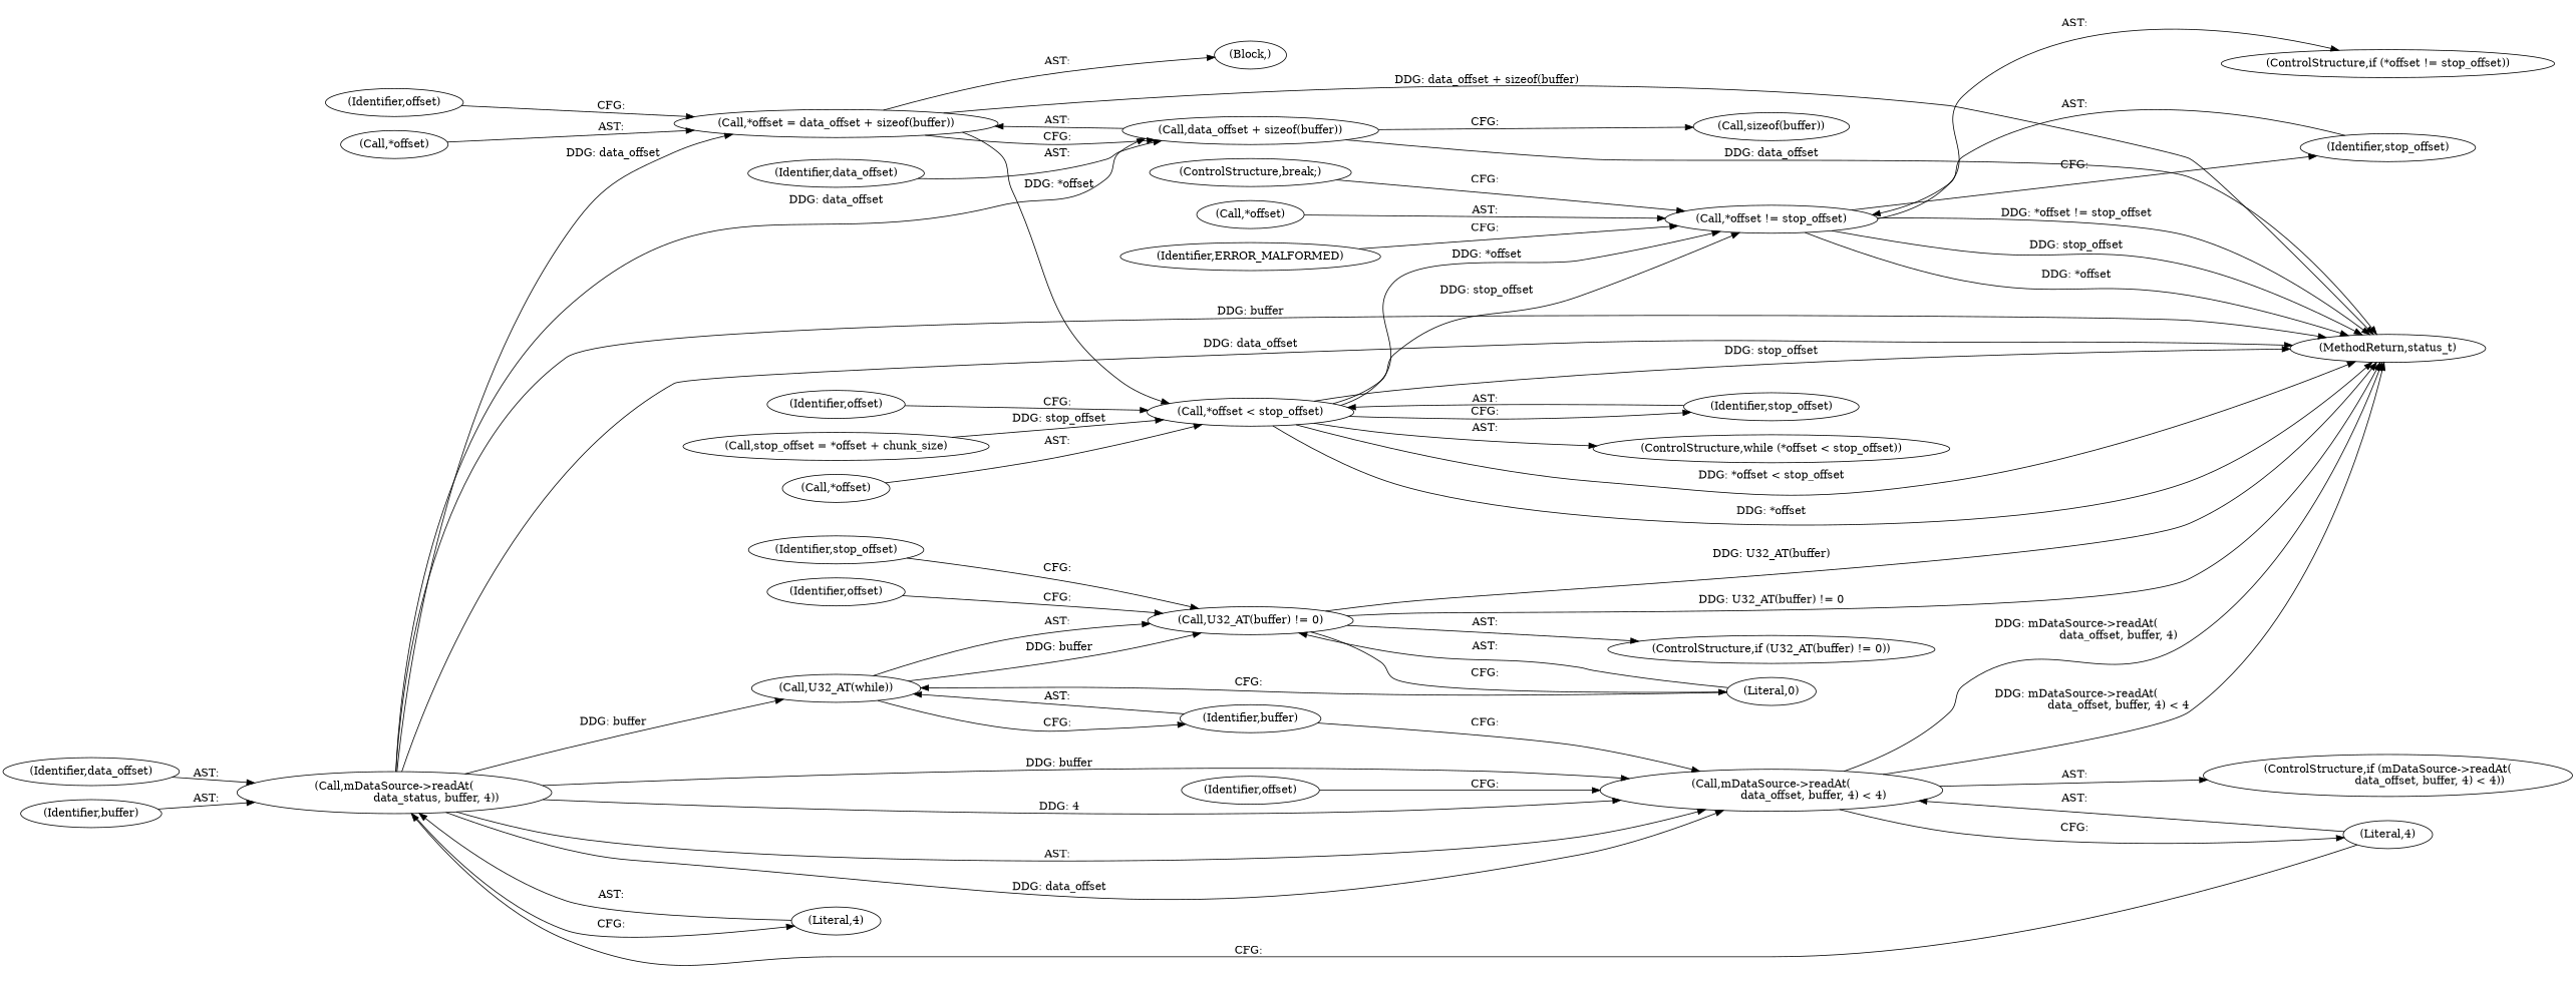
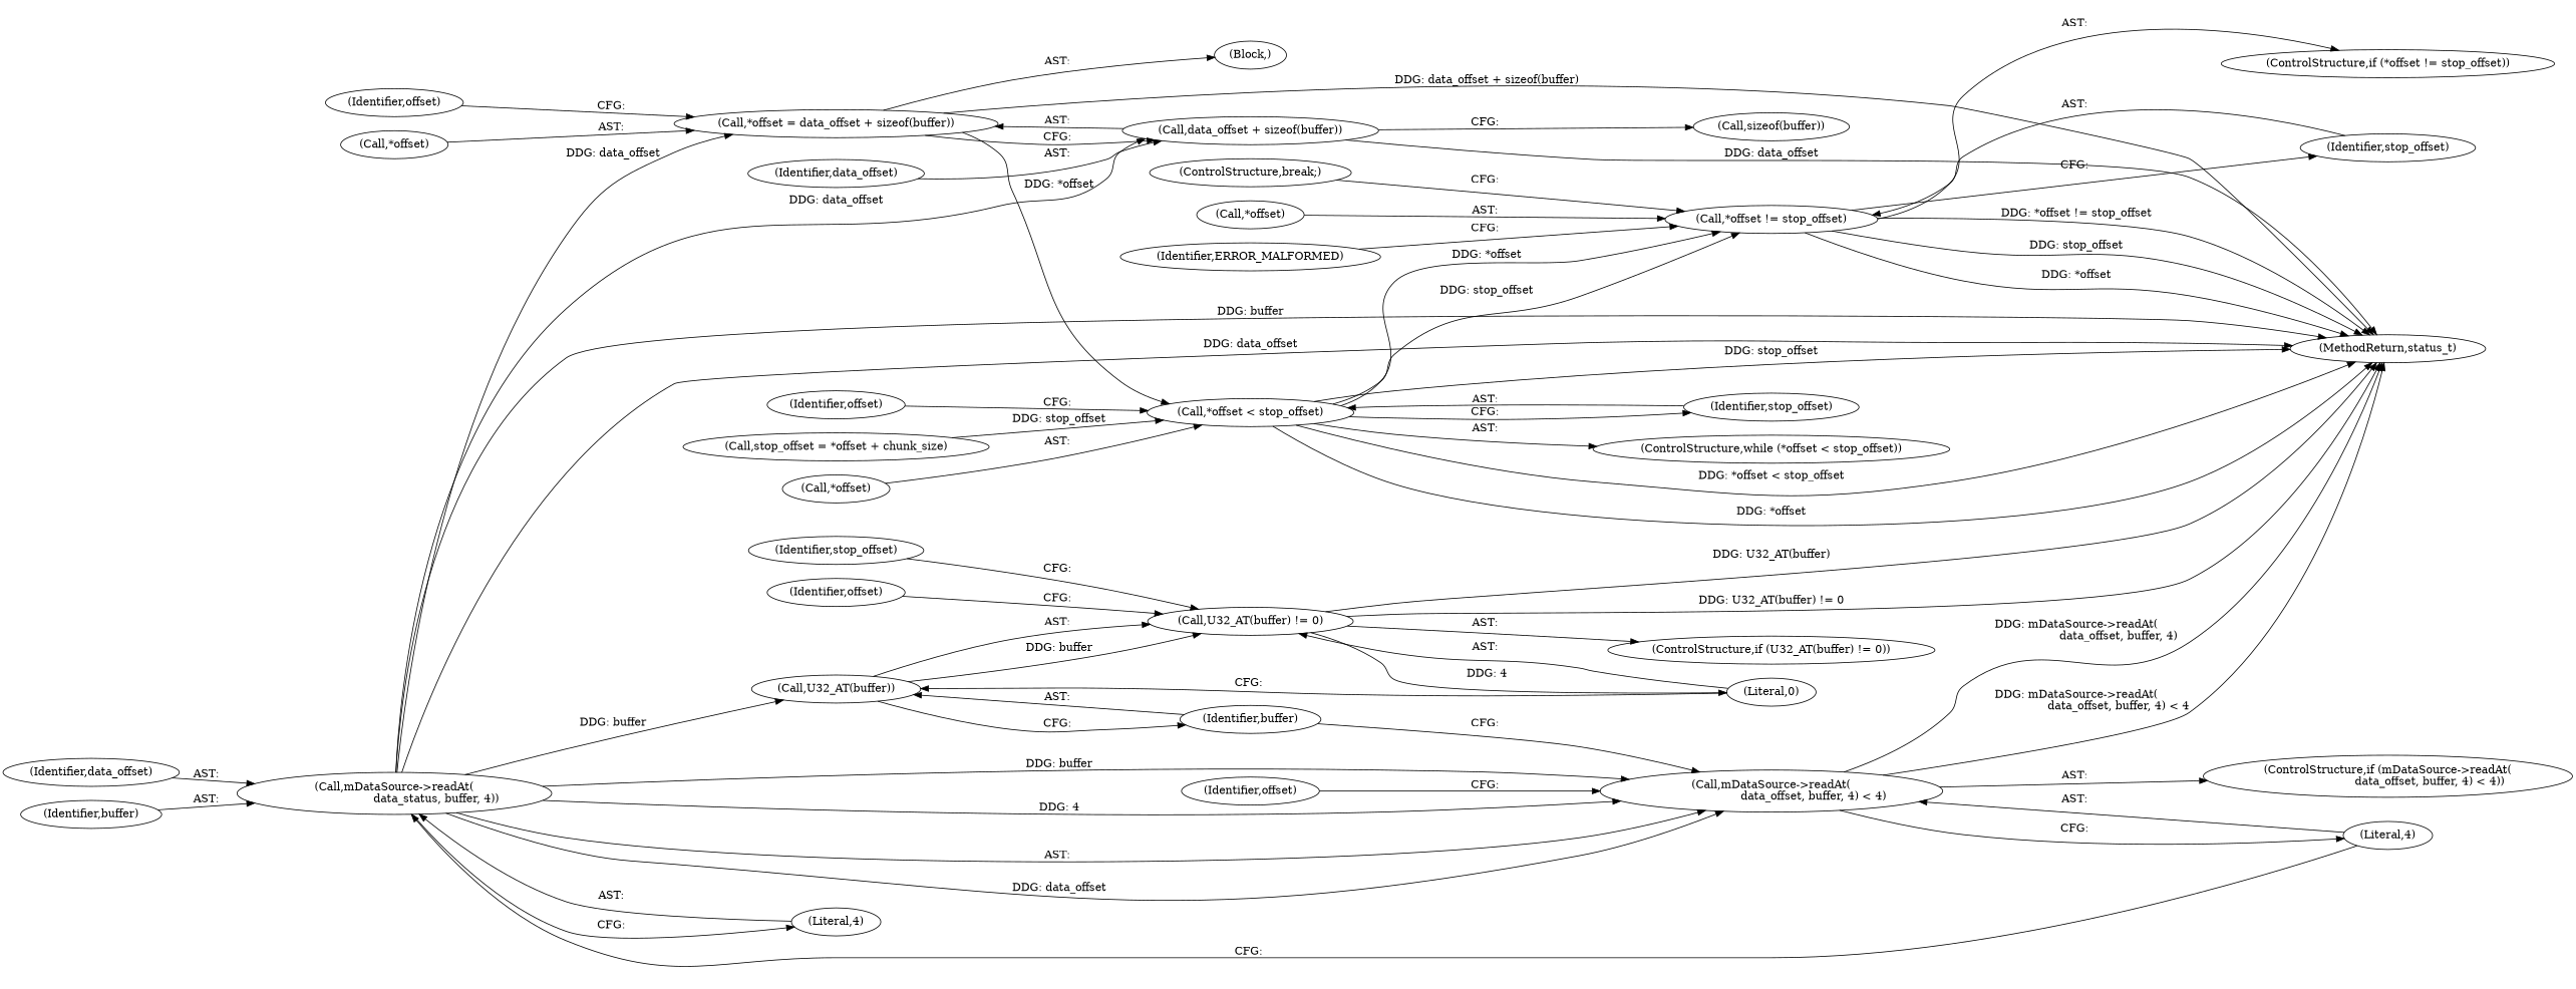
  digraph {
    rankdir=LR
    n1 [label="(Call,mDataSource->readAt(\n                        data_status, buffer, 4))"]
    n2 [label="(Call,mDataSource->readAt(\n                        data_offset, buffer, 4) < 4)"]
-   n3 [label="(Call,U32_AT(while))"]
+   n3 [label="(Call,U32_AT(buffer))"]
    n4 [label="(Call,*offset = data_offset + sizeof(buffer))"]
    n5 [label="(Call,data_offset + sizeof(buffer))"]
    n6 [label="(MethodReturn,status_t)"]
    n7 [label="(Literal,4)"]
    n8 [label="(Literal,4)"]
    n9 [label="(ControlStructure,if (mDataSource->readAt(\n                        data_offset, buffer, 4) < 4))"]
    n10 [label="(Call,U32_AT(buffer) != 0)"]
    n11 [label="(Identifier,buffer)"]
    n12 [label="(Call,*offset < stop_offset)"]
    n13 [label="(Block,)"]
    n14 [label="(Call,sizeof(buffer))"]
    n15 [label="(ControlStructure,if (U32_AT(buffer) != 0))"]
    n16 [label="(Literal,0)"]
    n17 [label="(Call,*offset != stop_offset)"]
    n18 [label="(Identifier,stop_offset)"]
    n19 [label="(ControlStructure,while (*offset < stop_offset))"]
    n20 [label="(ControlStructure,if (*offset != stop_offset))"]
    n21 [label="(Identifier,stop_offset)"]
    n22 [label="(Identifier,ERROR_MALFORMED)"]
    n23 [label="(Call,*offset)"]
    n24 [label="(Identifier,stop_offset)"]
    n25 [label="(Identifier,offset)"]
    n26 [label="(Identifier,data_offset)"]
    n27 [label="(ControlStructure,break;)"]
    n28 [label="(Identifier,offset)"]
    n29 [label="(Call,*offset)"]
    n30 [label="(Call,*offset)"]
    n31 [label="(Identifier,data_offset)"]
    n32 [label="(Identifier,buffer)"]
    n33 [label="(Identifier,offset)"]
    n34 [label="(Identifier,offset)"]
    n35 [label="(Call,stop_offset = *offset + chunk_size)"]
    n1 -> n2 [label="AST: "]
    n1 -> n2 [label="DDG: data_offset"]
    n1 -> n2 [label="DDG: buffer"]
    n1 -> n2 [label="DDG: 4"]
    n1 -> n3 [label="DDG: buffer"]
    n1 -> n4 [label="DDG: data_offset"]
    n1 -> n5 [label="DDG: data_offset"]
    n1 -> n6 [label="DDG: buffer"]
    n1 -> n6 [label="DDG: data_offset"]
    n1 -> n7 [label="CFG: "]
    n2 -> n6 [label="DDG: mDataSource->readAt(\n                        data_offset, buffer, 4)"]
    n2 -> n6 [label="DDG: mDataSource->readAt(\n                        data_offset, buffer, 4) < 4"]
    n2 -> n8 [label="CFG: "]
    n2 -> n9 [label="AST: "]
    n3 -> n10 [label="AST: "]
    n3 -> n10 [label="DDG: buffer"]
    n3 -> n11 [label="CFG: "]
    n4 -> n5 [label="CFG: "]
    n4 -> n6 [label="DDG: data_offset + sizeof(buffer)"]
    n4 -> n12 [label="DDG: *offset"]
    n4 -> n13 [label="AST: "]
    n5 -> n4 [label="AST: "]
    n5 -> n6 [label="DDG: data_offset"]
    n5 -> n14 [label="CFG: "]
    n7 -> n1 [label="AST: "]
    n8 -> n1 [label="CFG: "]
    n8 -> n2 [label="AST: "]
    n10 -> n6 [label="DDG: U32_AT(buffer) != 0"]
    n10 -> n6 [label="DDG: U32_AT(buffer)"]
    n10 -> n15 [label="AST: "]
-   n10 -> n16 [label="CFG: "]
+   n10 -> n16 [label="DDG: 4"]
    n11 -> n2 [label="CFG: "]
    n11 -> n3 [label="AST: "]
    n12 -> n6 [label="DDG: stop_offset"]
    n12 -> n6 [label="DDG: *offset < stop_offset"]
    n12 -> n6 [label="DDG: *offset"]
    n12 -> n17 [label="DDG: *offset"]
    n12 -> n17 [label="DDG: stop_offset"]
    n12 -> n18 [label="CFG: "]
    n12 -> n19 [label="AST: "]
    n16 -> n3 [label="CFG: "]
    n16 -> n10 [label="AST: "]
    n17 -> n6 [label="DDG: *offset != stop_offset"]
    n17 -> n6 [label="DDG: stop_offset"]
    n17 -> n6 [label="DDG: *offset"]
    n17 -> n20 [label="AST: "]
    n17 -> n21 [label="CFG: "]
    n18 -> n12 [label="AST: "]
    n21 -> n17 [label="AST: "]
    n22 -> n17 [label="CFG: "]
    n23 -> n12 [label="AST: "]
    n24 -> n10 [label="CFG: "]
    n25 -> n12 [label="CFG: "]
    n26 -> n1 [label="AST: "]
    n27 -> n17 [label="CFG: "]
    n28 -> n4 [label="CFG: "]
    n29 -> n4 [label="AST: "]
    n30 -> n17 [label="AST: "]
    n31 -> n5 [label="AST: "]
    n32 -> n1 [label="AST: "]
    n33 -> n10 [label="CFG: "]
    n34 -> n2 [label="CFG: "]
    n35 -> n12 [label="DDG: stop_offset"]
  }
